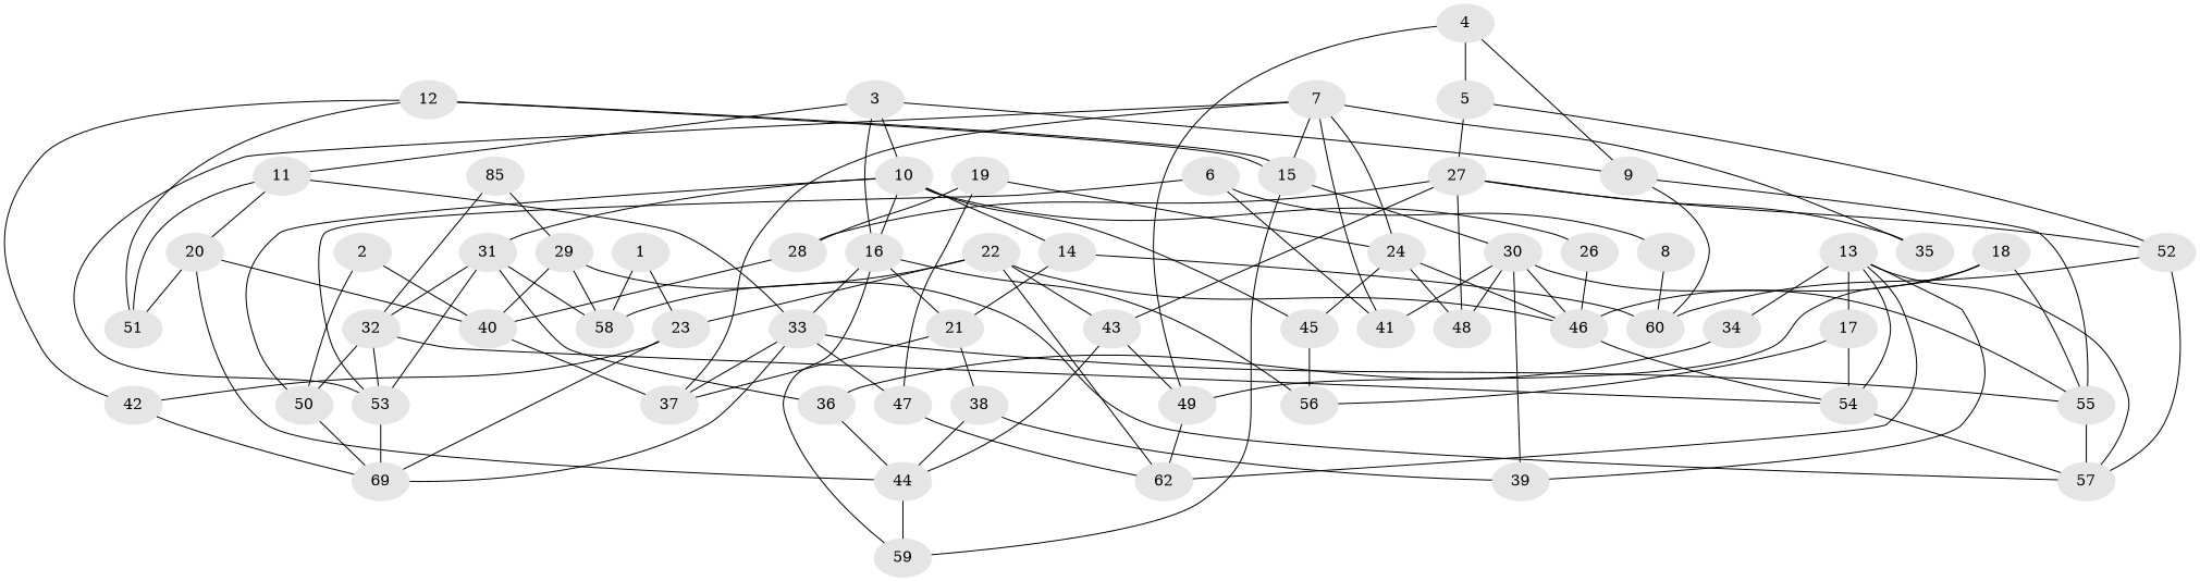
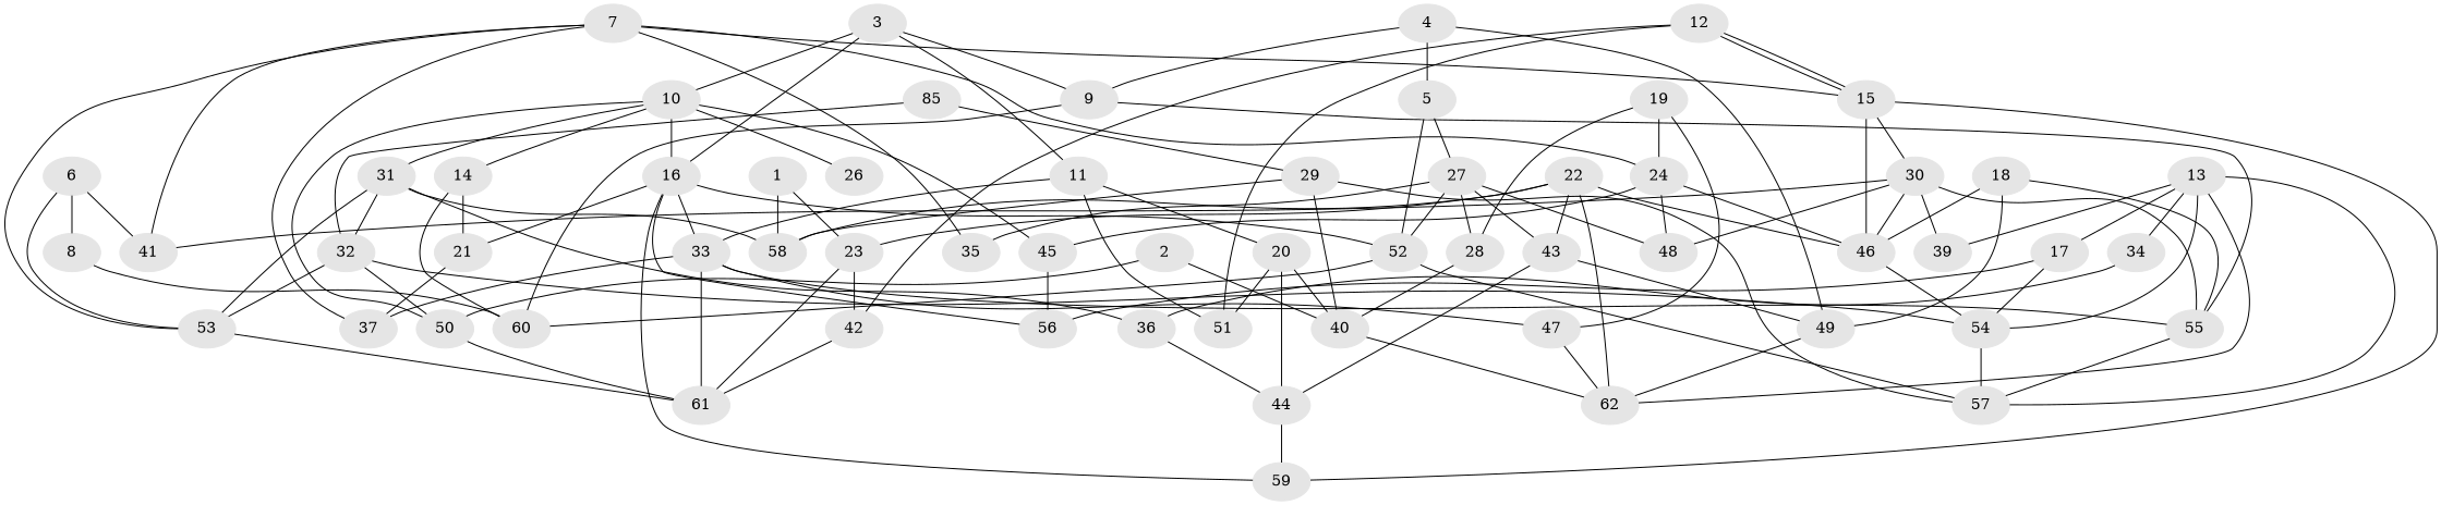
  graph {
    node [color=gray90 style=filled]
    1
    23
    58
    42
-   61 [label=69]
+   61
    2
    40
    50
    62
    3
    9
    10
    11
    16
    60
    55
    45
    14
    26
    31
    20
    33
    51
    52
    21
    59
    56
    4
    5
    49
    27
    35
    28
    43
    48
    57
    6
    8
    41
    53
    7
    15
    24
    37
    30
    46
    32
    36
    44
    47
    12
    13
    17
    34
    39
    54
-   38
    18
    19
    22
    n61 [label=85]
    29
    1 -- 23
    1 -- 58
    23 -- 42
    23 -- 61
    42 -- 61
    2 -- 40
    2 -- 50
-   40 -- 37
+   40 -- 62
    50 -- 61
    3 -- 9
    3 -- 10
    3 -- 11
    3 -- 16
    9 -- 60
    9 -- 55
    10 -- 50
    10 -- 16
    10 -- 45
    10 -- 14
    10 -- 26
    10 -- 31
    11 -- 20
    11 -- 33
    11 -- 51
    16 -- 33
+   16 -- 52
    16 -- 21
    16 -- 59
    16 -- 56
    55 -- 57
    45 -- 56
    14 -- 60
    14 -- 21
-   26 -- 46
+   15 -- 46
    31 -- 58
    31 -- 53
    31 -- 32
    31 -- 36
    20 -- 40
    20 -- 51
    20 -- 44
    33 -- 61
    33 -- 55
    33 -- 37
    33 -- 47
    52 -- 60
    52 -- 57
    21 -- 37
-   21 -- 38
    4 -- 9
    4 -- 5
    4 -- 49
    5 -- 52
    5 -- 27
    49 -- 62
    27 -- 52
    27 -- 35
    27 -- 28
    27 -- 43
    27 -- 48
    28 -- 40
    43 -- 49
    43 -- 44
    6 -- 8
    6 -- 41
    6 -- 53
    8 -- 60
    53 -- 61
    7 -- 35
    7 -- 41
    7 -- 53
    7 -- 15
    7 -- 24
    7 -- 37
    15 -- 59
    15 -- 30
    24 -- 45
    24 -- 48
    24 -- 46
    30 -- 55
    30 -- 48
    30 -- 41
    30 -- 46
    30 -- 39
    46 -- 54
    32 -- 50
    32 -- 53
    32 -- 54
    36 -- 44
    44 -- 59
    47 -- 62
    12 -- 42
    12 -- 51
    12 -- 15
    12 -- 15
    13 -- 62
    13 -- 57
    13 -- 17
    13 -- 34
    13 -- 39
    13 -- 54
    17 -- 56
    17 -- 54
    34 -- 36
    54 -- 57
-   38 -- 44
-   38 -- 39
    18 -- 55
    18 -- 49
    18 -- 46
    19 -- 28
    19 -- 24
    19 -- 47
    22 -- 23
    22 -- 58
    22 -- 62
    22 -- 43
    22 -- 46
    n61 -- 32
    n61 -- 29
    29 -- 58
    29 -- 40
    29 -- 57
  }
